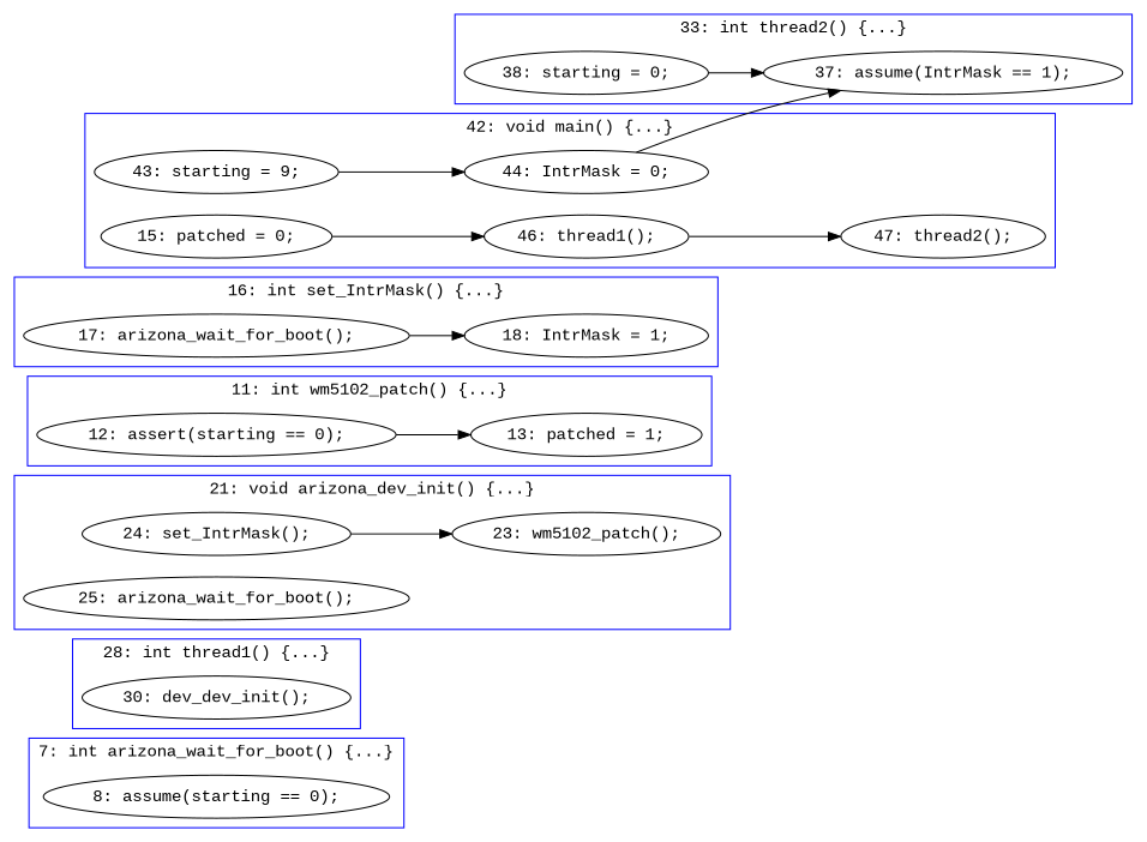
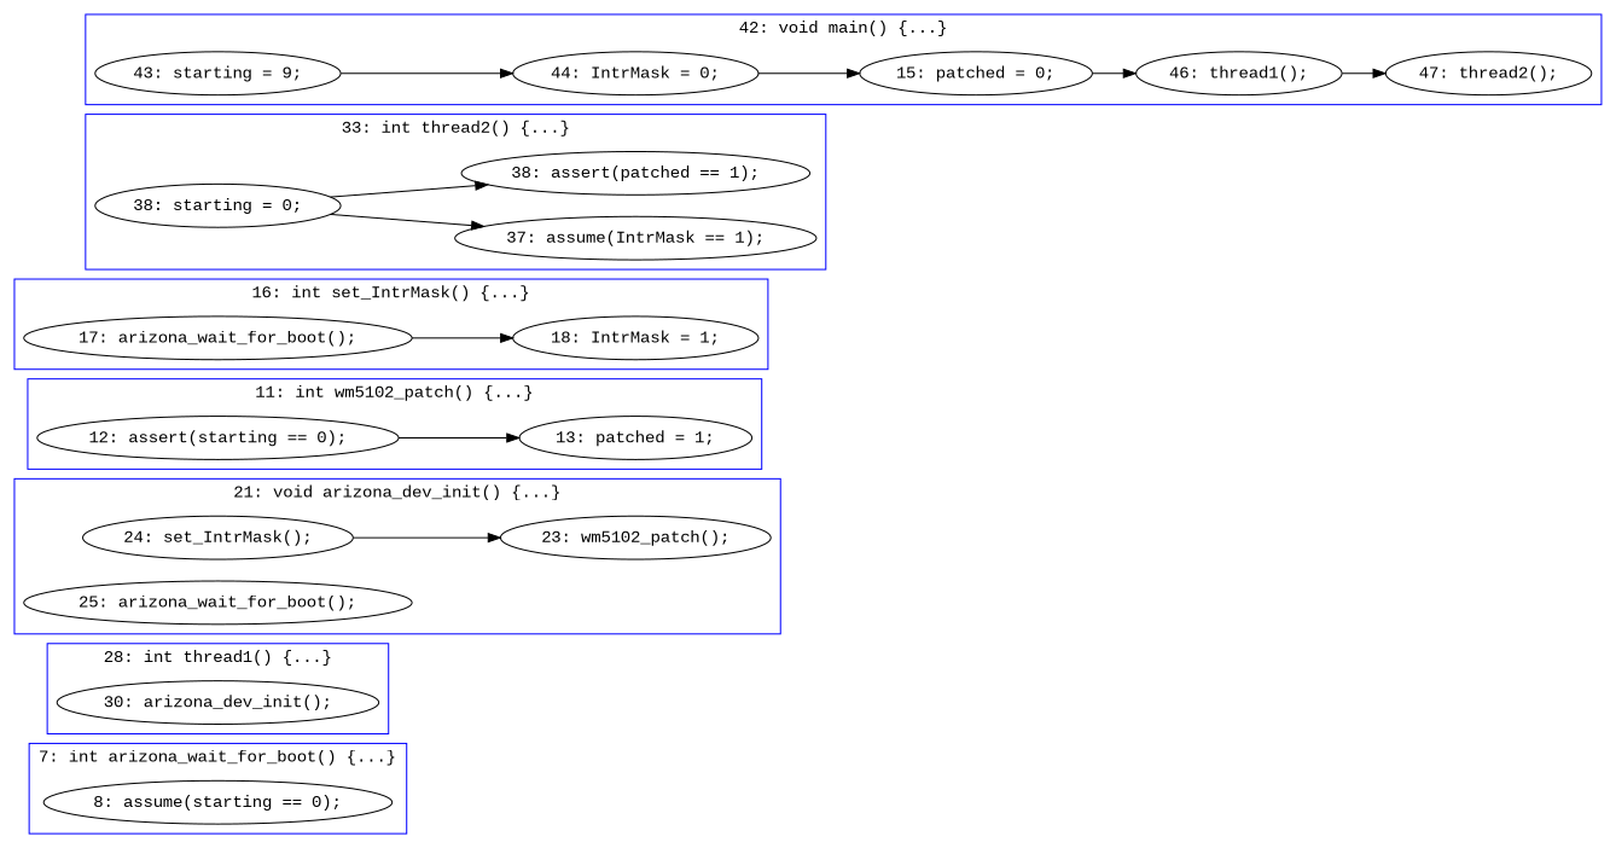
  digraph {
    compound=true
    fontname="Liberation Mono"
    rankdir=LR
    node [fontname="Liberation Mono"]
    edge [fontname="Liberation Mono"]
    n1 [label="8: assume(starting == 0);"]
-   n2 [label="30: dev_dev_init();"]
+   n2 [label="30: arizona_dev_init();"]
    n3 [label="23: wm5102_patch();"]
    n4 [label="24: set_IntrMask();"]
    n5 [label="25: arizona_wait_for_boot();"]
    n6 [label="12: assert(starting == 0);"]
    n7 [label="13: patched = 1;"]
    n8 [label="17: arizona_wait_for_boot();"]
    n9 [label="18: IntrMask = 1;"]
    n10 [label="38: starting = 0;"]
    n11 [label="37: assume(IntrMask == 1);"]
+   n12 [label="38: assert(patched == 1);"]
    n13 [label="15: patched = 0;"]
    n14 [label="46: thread1();"]
    n15 [label="44: IntrMask = 0;"]
    n16 [label="47: thread2();"]
    n17 [label="43: starting = 9;"]
    subgraph cluster_1 {
      color=blue
      label="7: int arizona_wait_for_boot() {...}"
      n1
    }
    subgraph cluster_2 {
      color=blue
      label="28: int thread1() {...}"
      n2
    }
    subgraph cluster_3 {
      color=blue
      label="21: void arizona_dev_init() {...}"
      n3
      n4
      n5
    }
    subgraph cluster_4 {
      color=blue
      label="11: int wm5102_patch() {...}"
      n6
      n7
    }
    subgraph cluster_5 {
      color=blue
      label="16: int set_IntrMask() {...}"
      n8
      n9
    }
    subgraph cluster_6 {
      color=blue
      label="33: int thread2() {...}"
      n10
      n11
+     n12
    }
    subgraph cluster_7 {
      color=blue
      label="42: void main() {...}"
      n13
      n14
      n15
      n16
      n17
    }
    n4 -> n3
    n6 -> n7
    n8 -> n9
    n10 -> n11
+   n10 -> n12
    n13 -> n14
    n14 -> n16
-   n15 -> n11
+   n15 -> n13
    n17 -> n15
  }
